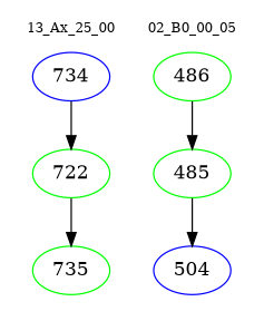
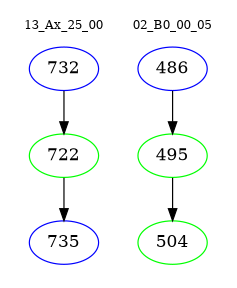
  digraph {
    node [color=blue]
    edge [color=black]
-   n1 [label=734]
+   n1 [label=732]
    n2 [color=green label=722]
-   n3 [color=green label=735]
-   n4 [color=green label=486]
-   n5 [color=green label=485]
-   n6 [label=504]
+   n3 [label=735]
+   n4 [label=486]
+   n5 [color=green label=495]
+   n6 [color=green label=504]
    subgraph cluster_1 {
      color=white
      fontsize=10
      label="13_Ax_25_00"
      n1
      n2
      n3
    }
    subgraph cluster_2 {
      color=white
      fontsize=10
      label="02_B0_00_05"
      n4
      n5
      n6
    }
    n1 -> n2
    n2 -> n3
    n4 -> n5
    n5 -> n6
  }
